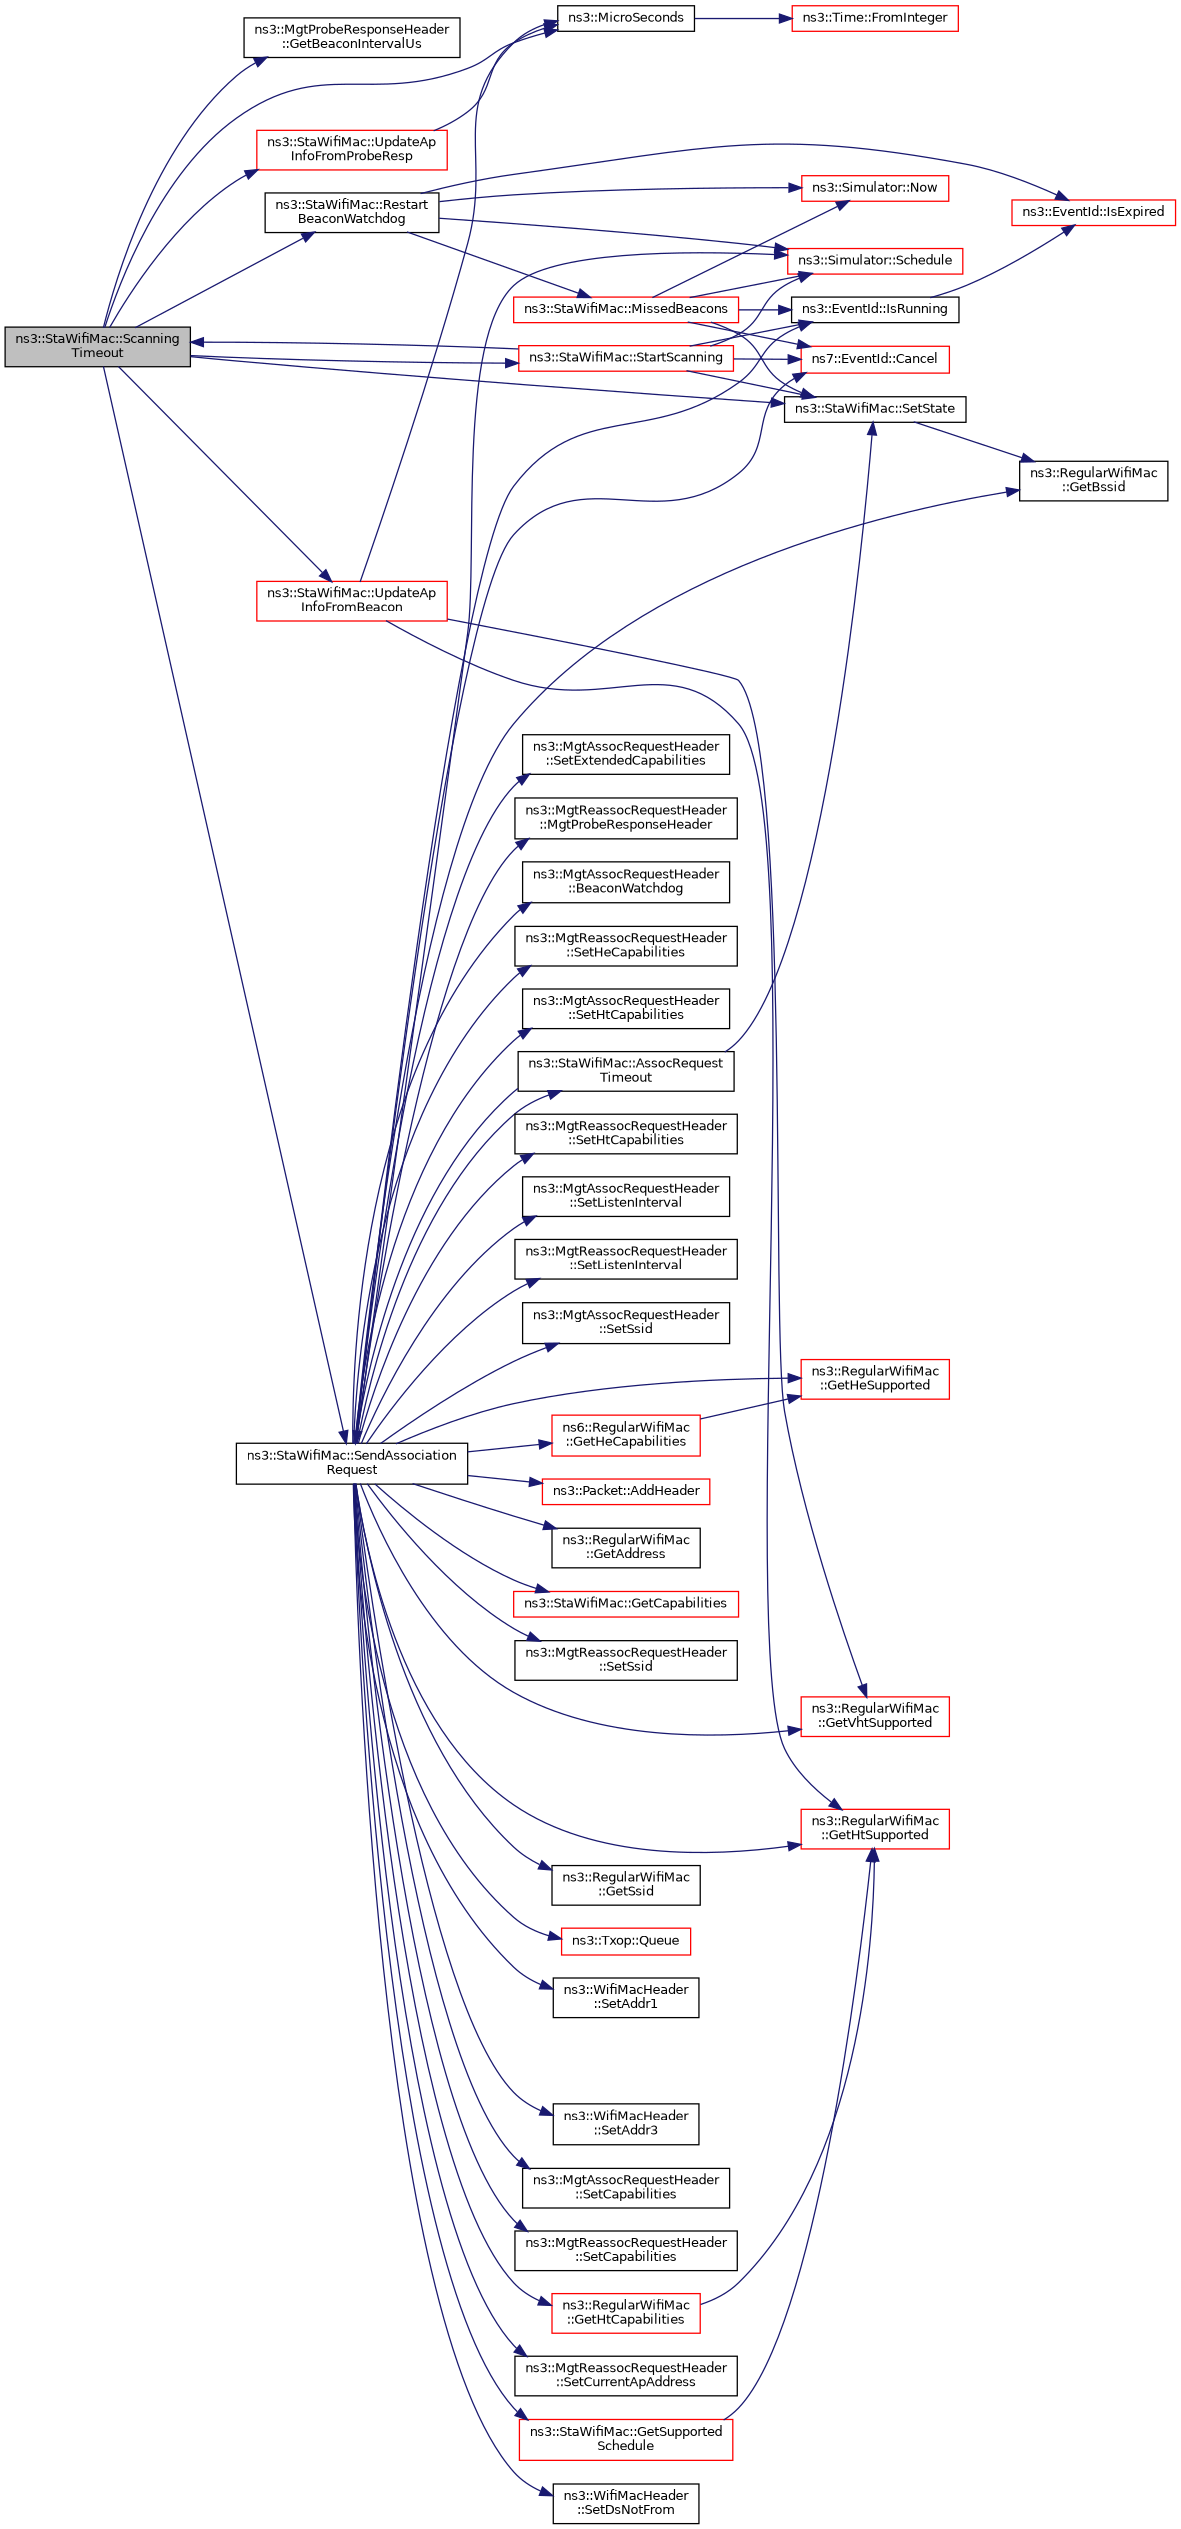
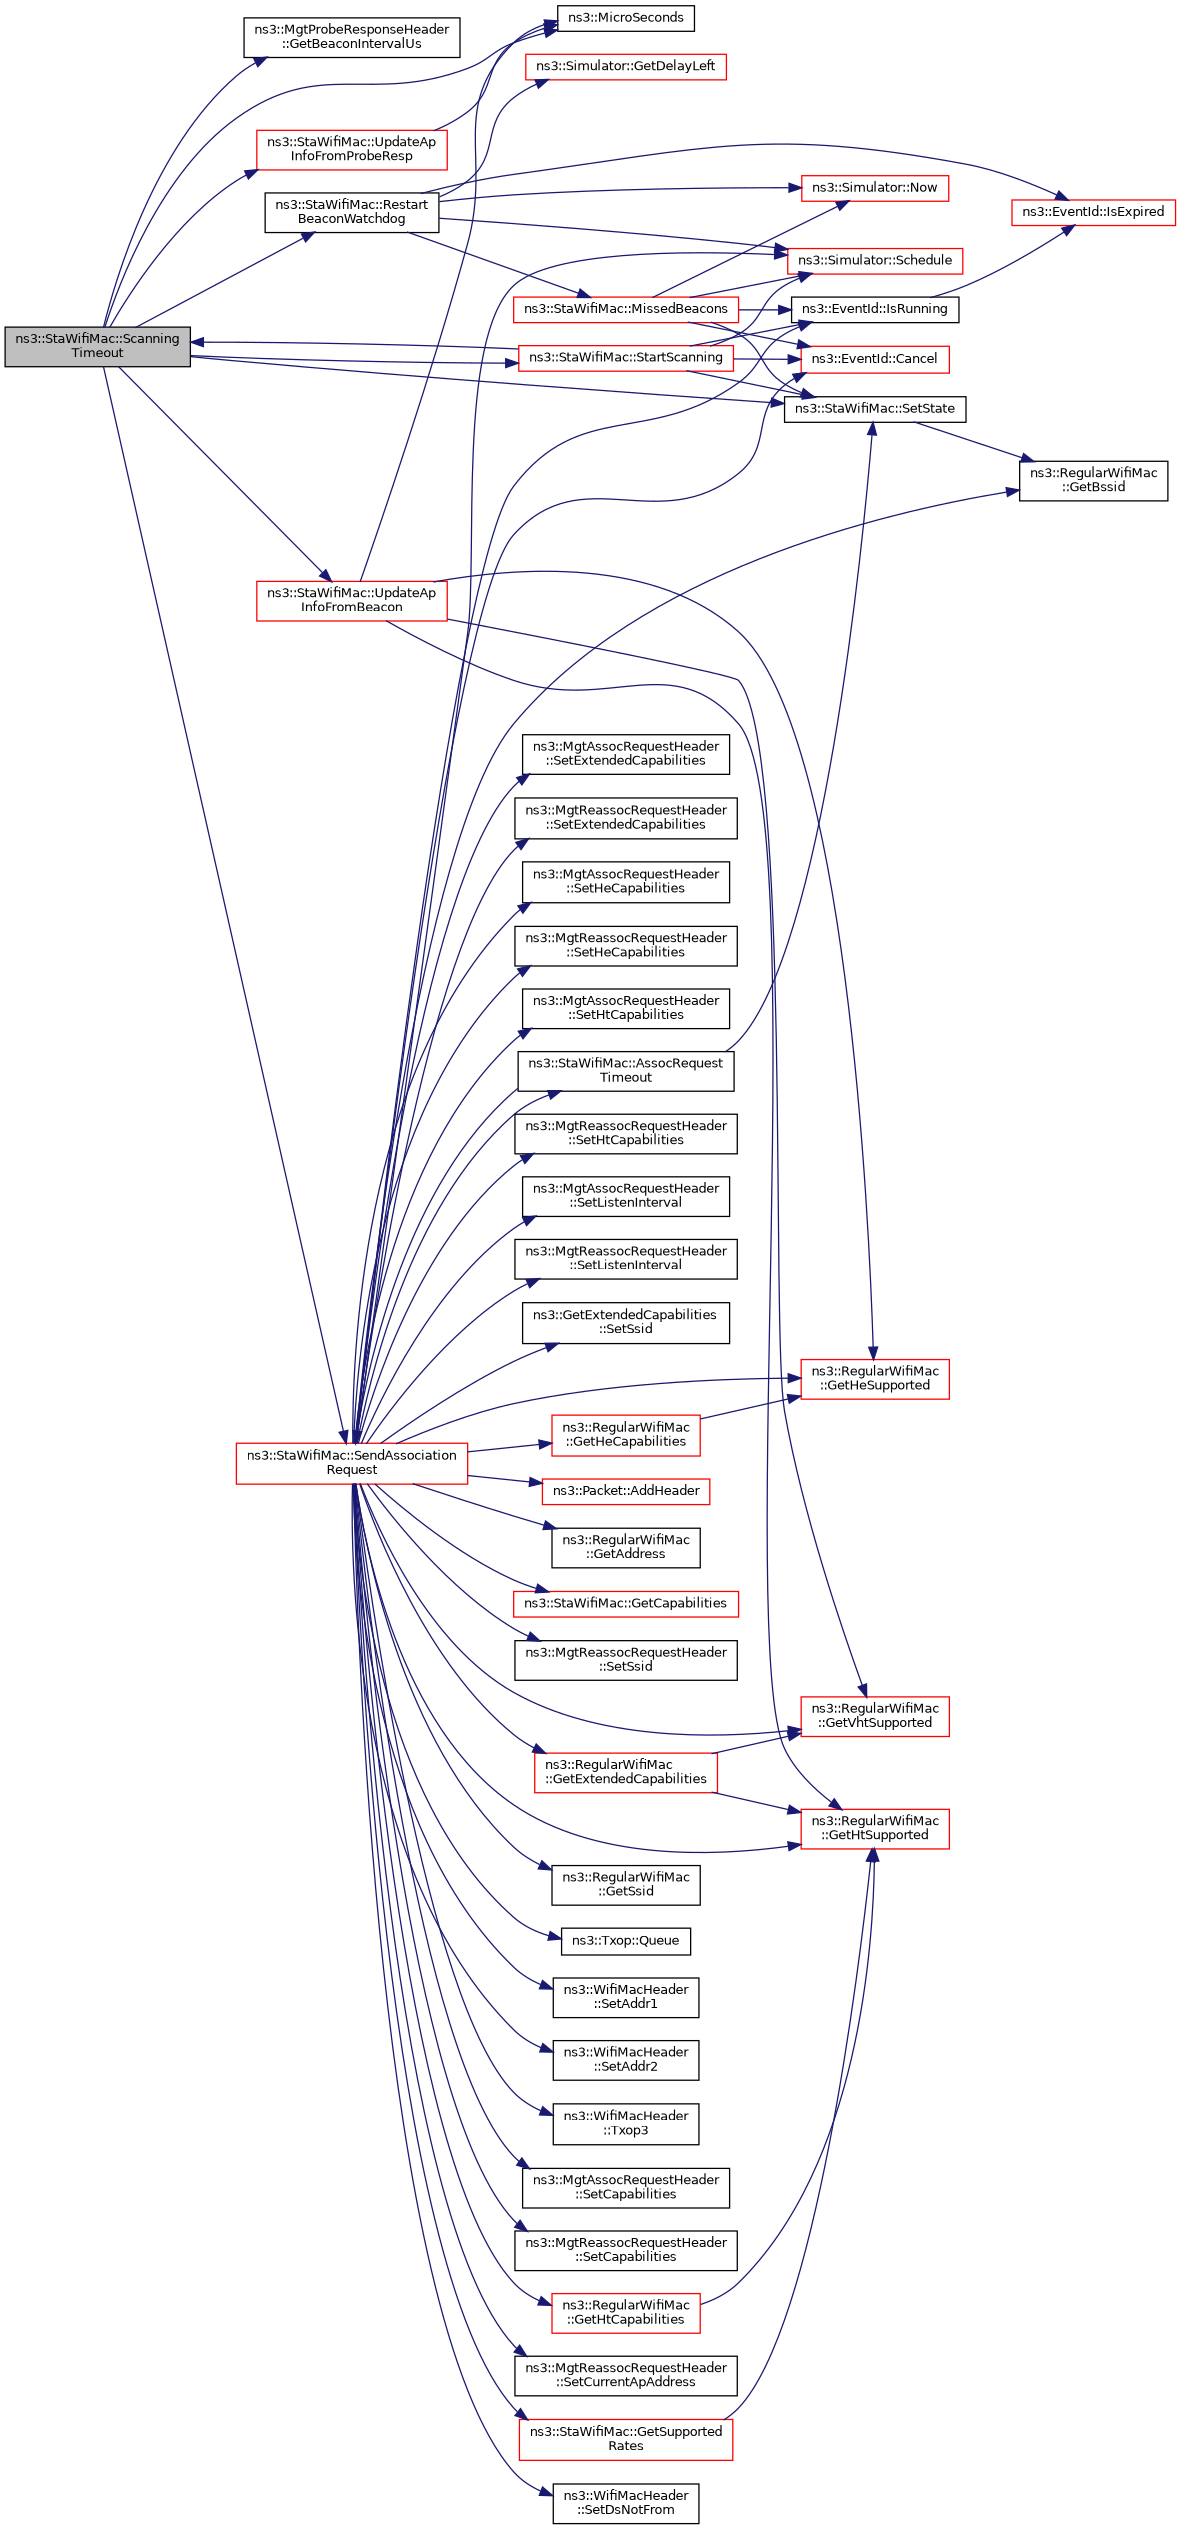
  digraph {
    rankdir=LR
    node [color=black fillcolor=white fontname=Helvetica fontsize=10 shape=record style=filled]
    edge [color=midnightblue fontname=Helvetica fontsize=10 labelfontname=Helvetica labelfontsize=10 style=solid]
    n1 [fillcolor=grey75 fontcolor=black height=0.2 label="ns3::StaWifiMac::Scanning\lTimeout" width=0.4]
    n2 [height=0.2 label="ns3::MgtProbeResponseHeader\l::GetBeaconIntervalUs" width=0.4]
    n3 [height=0.2 label="ns3::MicroSeconds" width=0.4]
    n4 [height=0.2 label="ns3::StaWifiMac::Restart\lBeaconWatchdog" width=0.4]
    n5 [height=0.2 label="ns3::StaWifiMac::SetState" width=0.4]
-   n6 [height=0.2 label="ns3::StaWifiMac::SendAssociation\lRequest" width=0.4]
+   n6 [color=red height=0.2 label="ns3::StaWifiMac::SendAssociation\lRequest" width=0.4]
    n7 [color=red height=0.2 label="ns3::StaWifiMac::StartScanning" width=0.4]
    n8 [color=red height=0.2 label="ns3::StaWifiMac::UpdateAp\lInfoFromBeacon" width=0.4]
    n9 [color=red height=0.2 label="ns3::StaWifiMac::UpdateAp\lInfoFromProbeResp" width=0.4]
-   n10 [color=red height=0.2 label="ns3::Time::FromInteger" width=0.4]
+   n11 [color=red height=0.2 label="ns3::Simulator::GetDelayLeft" width=0.4]
    n12 [color=red height=0.2 label="ns3::EventId::IsExpired" width=0.4]
    n13 [color=red height=0.2 label="ns3::StaWifiMac::MissedBeacons" width=0.4]
    n14 [color=red height=0.2 label="ns3::Simulator::Now" width=0.4]
    n15 [color=red height=0.2 label="ns3::Simulator::Schedule" width=0.4]
    n16 [height=0.2 label="ns3::RegularWifiMac\l::GetBssid" width=0.4]
-   n17 [color=red height=0.2 label="ns7::EventId::Cancel" width=0.4]
+   n17 [color=red height=0.2 label="ns3::EventId::Cancel" width=0.4]
    n18 [height=0.2 label="ns3::EventId::IsRunning" width=0.4]
    n19 [color=red height=0.2 label="ns3::Packet::AddHeader" width=0.4]
    n20 [height=0.2 label="ns3::StaWifiMac::AssocRequest\lTimeout" width=0.4]
    n21 [height=0.2 label="ns3::RegularWifiMac\l::GetAddress" width=0.4]
    n22 [color=red height=0.2 label="ns3::StaWifiMac::GetCapabilities" width=0.4]
+   n23 [color=red height=0.2 label="ns3::RegularWifiMac\l::GetExtendedCapabilities" width=0.4]
    n24 [color=red height=0.2 label="ns3::RegularWifiMac\l::GetHtSupported" width=0.4]
    n25 [color=red height=0.2 label="ns3::RegularWifiMac\l::GetVhtSupported" width=0.4]
-   n26 [color=red height=0.2 label="ns6::RegularWifiMac\l::GetHeCapabilities" width=0.4]
+   n26 [color=red height=0.2 label="ns3::RegularWifiMac\l::GetHeCapabilities" width=0.4]
    n27 [color=red height=0.2 label="ns3::RegularWifiMac\l::GetHeSupported" width=0.4]
    n28 [color=red height=0.2 label="ns3::RegularWifiMac\l::GetHtCapabilities" width=0.4]
    n29 [height=0.2 label="ns3::RegularWifiMac\l::GetSsid" width=0.4]
-   n30 [color=red height=0.2 label="ns3::StaWifiMac::GetSupported\lSchedule" width=0.4]
-   n31 [color=red height=0.2 label="ns3::Txop::Queue" width=0.4]
+   n30 [color=red height=0.2 label="ns3::StaWifiMac::GetSupported\lRates" width=0.4]
+   n31 [height=0.2 label="ns3::Txop::Queue" width=0.4]
    n32 [height=0.2 label="ns3::WifiMacHeader\l::SetAddr1" width=0.4]
-   n34 [height=0.2 label="ns3::WifiMacHeader\l::SetAddr3" width=0.4]
+   n33 [height=0.2 label="ns3::WifiMacHeader\l::SetAddr2" width=0.4]
+   n34 [height=0.2 label="ns3::WifiMacHeader\l::Txop3" width=0.4]
    n35 [height=0.2 label="ns3::MgtAssocRequestHeader\l::SetCapabilities" width=0.4]
    n36 [height=0.2 label="ns3::MgtReassocRequestHeader\l::SetCapabilities" width=0.4]
    n37 [height=0.2 label="ns3::MgtReassocRequestHeader\l::SetCurrentApAddress" width=0.4]
    n38 [height=0.2 label="ns3::WifiMacHeader\l::SetDsNotFrom" width=0.4]
    n39 [height=0.2 label="ns3::MgtAssocRequestHeader\l::SetExtendedCapabilities" width=0.4]
-   n40 [height=0.2 label="ns3::MgtReassocRequestHeader\l::MgtProbeResponseHeader" width=0.4]
-   n41 [height=0.2 label="ns3::MgtAssocRequestHeader\l::BeaconWatchdog" width=0.4]
+   n40 [height=0.2 label="ns3::MgtReassocRequestHeader\l::SetExtendedCapabilities" width=0.4]
+   n41 [height=0.2 label="ns3::MgtAssocRequestHeader\l::SetHeCapabilities" width=0.4]
    n42 [height=0.2 label="ns3::MgtReassocRequestHeader\l::SetHeCapabilities" width=0.4]
    n43 [height=0.2 label="ns3::MgtAssocRequestHeader\l::SetHtCapabilities" width=0.4]
    n44 [height=0.2 label="ns3::MgtReassocRequestHeader\l::SetHtCapabilities" width=0.4]
    n45 [height=0.2 label="ns3::MgtAssocRequestHeader\l::SetListenInterval" width=0.4]
    n46 [height=0.2 label="ns3::MgtReassocRequestHeader\l::SetListenInterval" width=0.4]
-   n47 [height=0.2 label="ns3::MgtAssocRequestHeader\l::SetSsid" width=0.4]
+   n47 [height=0.2 label="ns3::GetExtendedCapabilities\l::SetSsid" width=0.4]
    n48 [height=0.2 label="ns3::MgtReassocRequestHeader\l::SetSsid" width=0.4]
    n1 -> n2
    n1 -> n3
    n1 -> n4
    n1 -> n5
    n1 -> n6
    n1 -> n7
    n1 -> n8
    n1 -> n9
-   n3 -> n10
+   n4 -> n11
    n4 -> n12
    n4 -> n13
    n4 -> n14
    n4 -> n15
    n5 -> n16
    n6 -> n15
    n6 -> n16
    n6 -> n17
    n6 -> n18
    n6 -> n19
    n6 -> n20
    n6 -> n21
    n6 -> n22
+   n6 -> n23
    n6 -> n24
    n6 -> n25
    n6 -> n26
    n6 -> n27
    n6 -> n28
    n6 -> n29
    n6 -> n30
    n6 -> n31
    n6 -> n32
+   n6 -> n33
    n6 -> n34
    n6 -> n35
    n6 -> n36
    n6 -> n37
    n6 -> n38
    n6 -> n39
    n6 -> n40
    n6 -> n41
    n6 -> n42
    n6 -> n43
    n6 -> n44
    n6 -> n45
    n6 -> n46
    n6 -> n47
    n6 -> n48
    n7 -> n1
    n7 -> n5
    n7 -> n15
    n7 -> n17
    n7 -> n18
    n8 -> n3
    n8 -> n24
    n8 -> n25
+   n8 -> n27
    n9 -> n3
    n13 -> n5
    n13 -> n14
    n13 -> n15
    n13 -> n17
    n13 -> n18
    n18 -> n12
    n20 -> n5
    n20 -> n6
+   n23 -> n24
+   n23 -> n25
    n26 -> n27
    n28 -> n24
    n30 -> n24
  }
